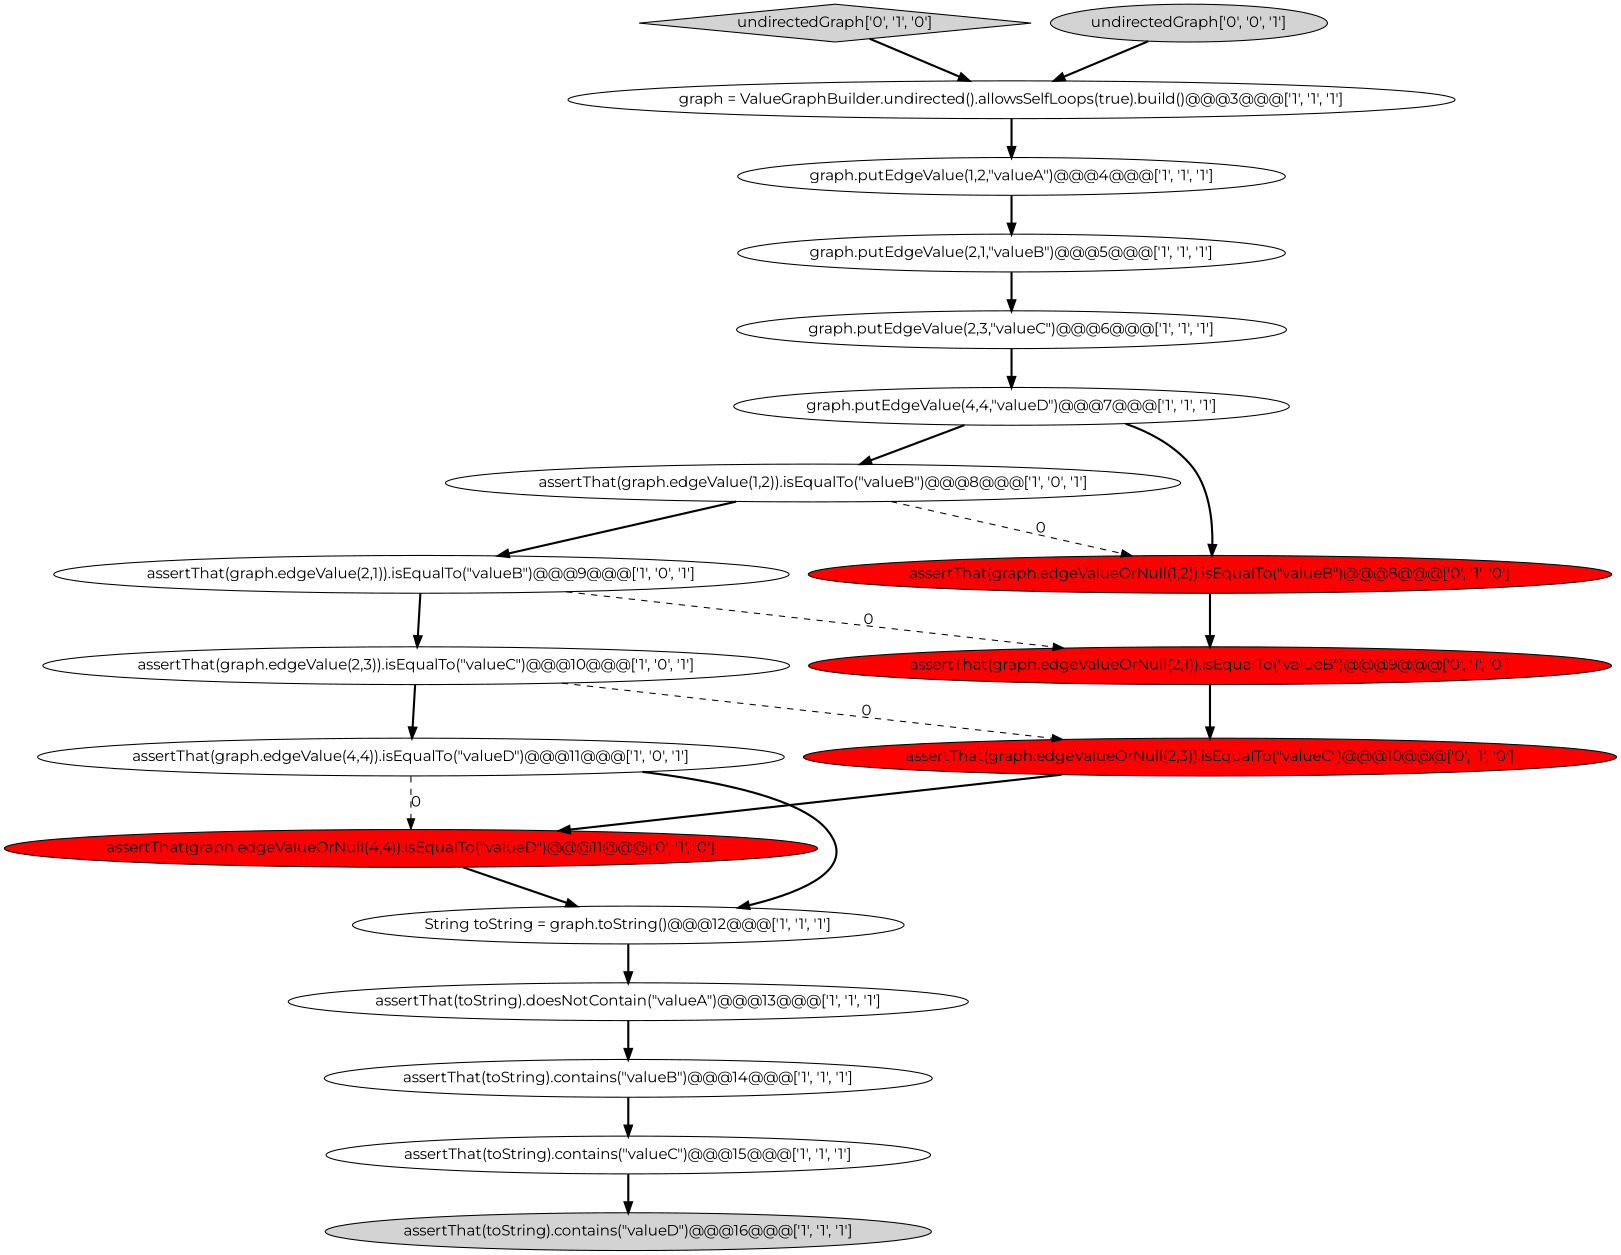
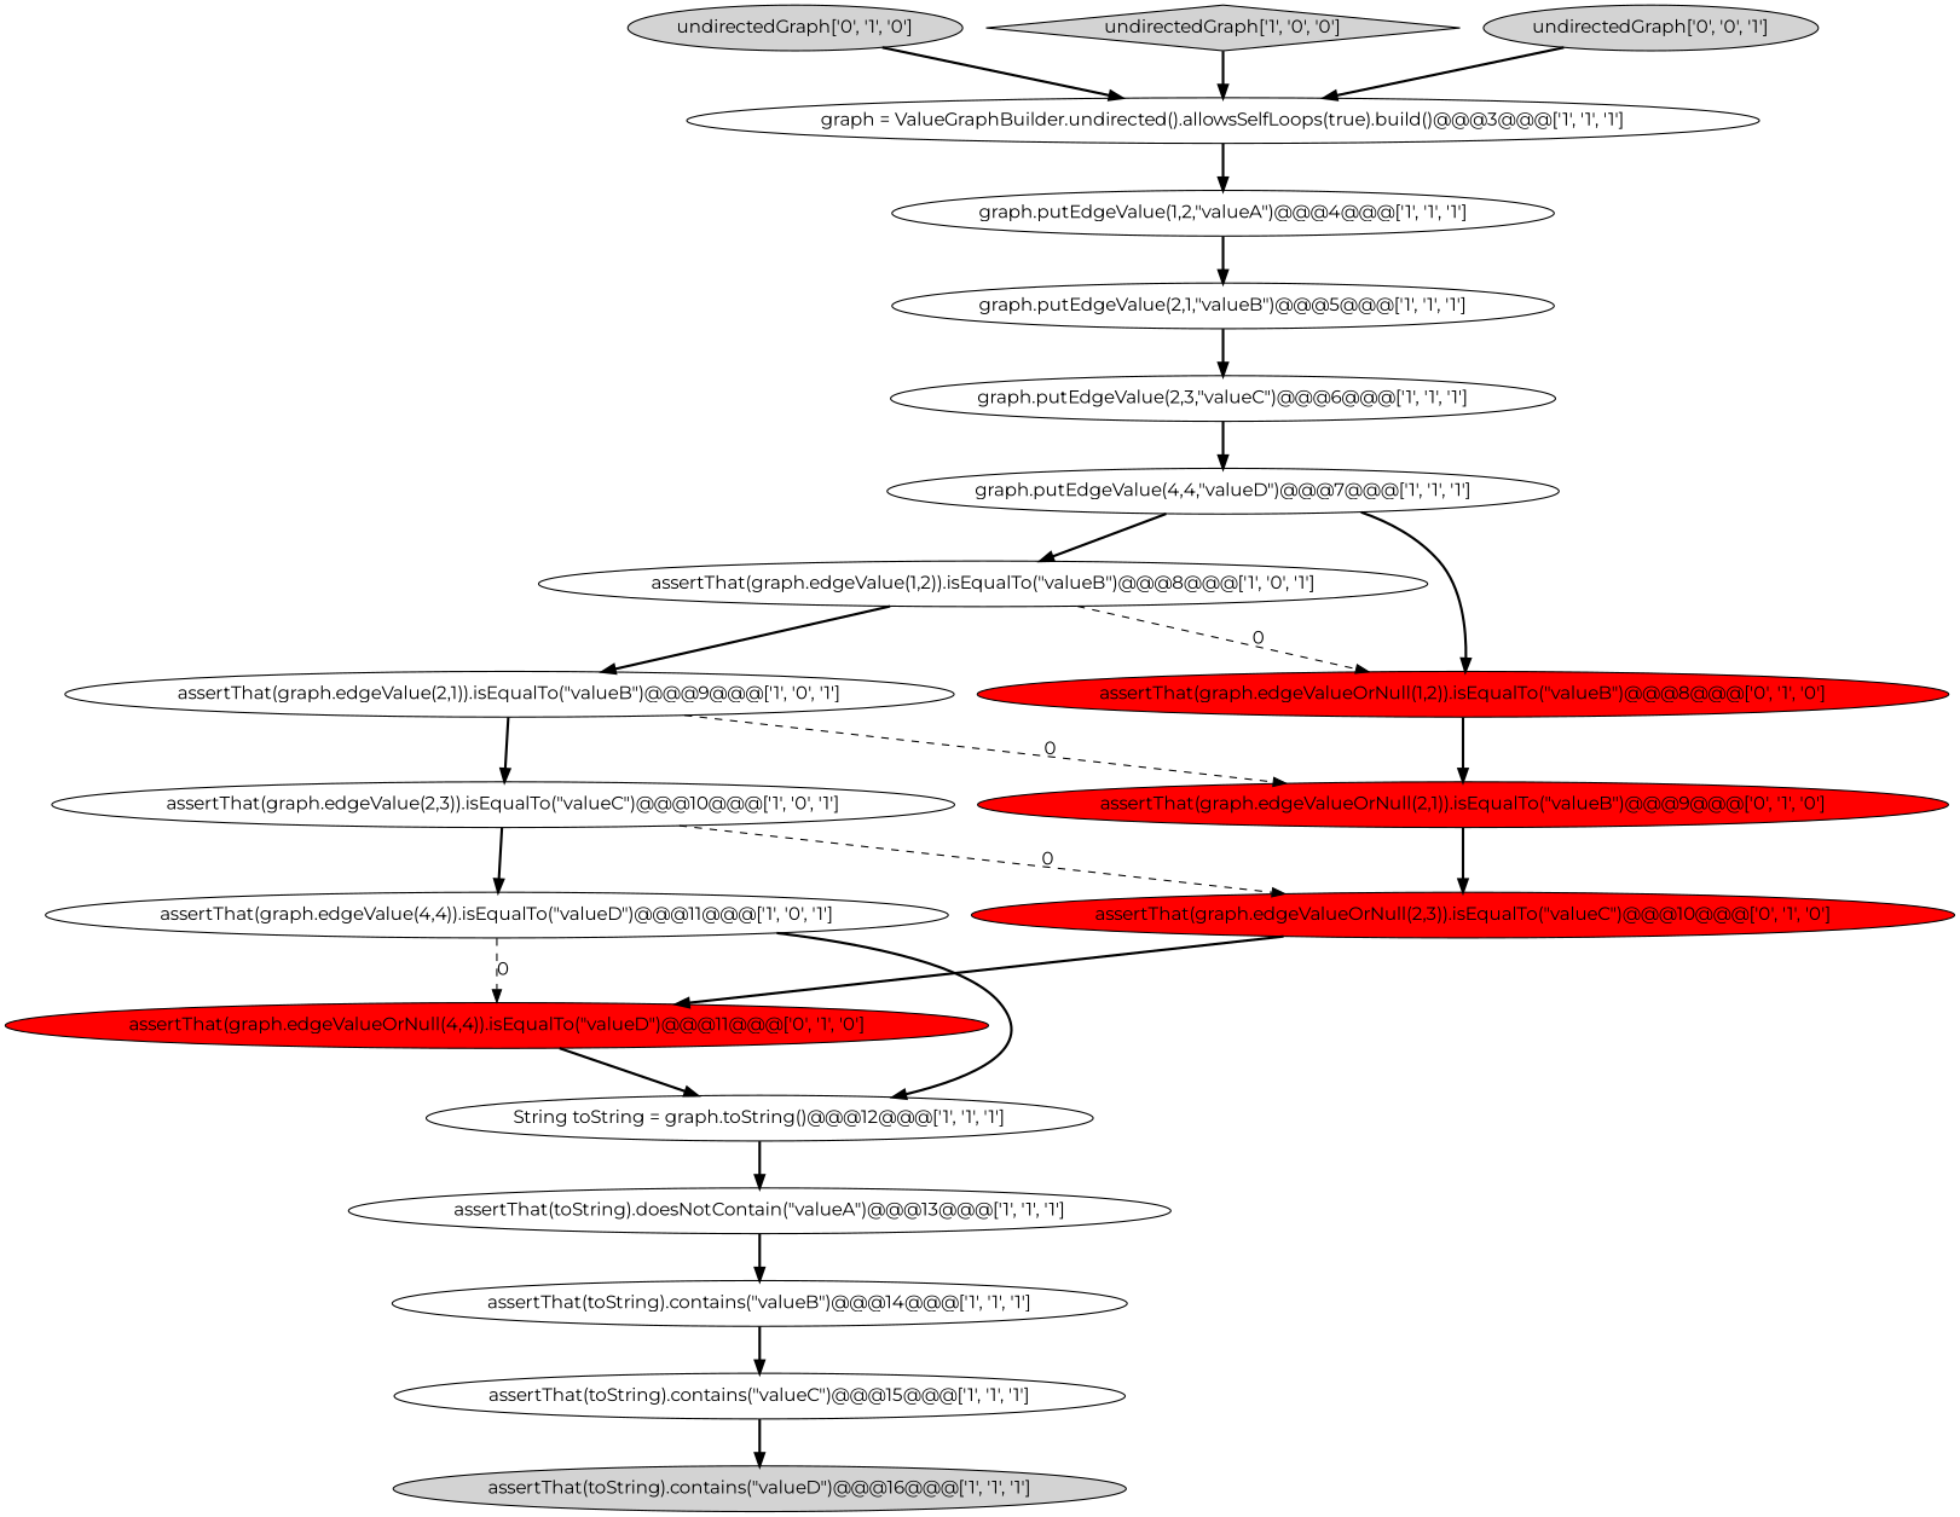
  digraph {
    fontname=Montserrat
    node [fillcolor=white fontname=Montserrat shape=ellipse style=filled]
    edge [fontname=Montserrat style=bold]
    n1 [label="graph.putEdgeValue(1,2,\"valueA\")@@@4@@@['1', '1', '1']"]
    n2 [label="graph.putEdgeValue(2,1,\"valueB\")@@@5@@@['1', '1', '1']"]
    n3 [label="graph.putEdgeValue(2,3,\"valueC\")@@@6@@@['1', '1', '1']"]
    n4 [label="assertThat(toString).contains(\"valueC\")@@@15@@@['1', '1', '1']"]
    n5 [fillcolor=lightgray label="assertThat(toString).contains(\"valueD\")@@@16@@@['1', '1', '1']"]
    n6 [label="graph.putEdgeValue(4,4,\"valueD\")@@@7@@@['1', '1', '1']"]
    n7 [label="assertThat(toString).doesNotContain(\"valueA\")@@@13@@@['1', '1', '1']"]
    n8 [label="assertThat(toString).contains(\"valueB\")@@@14@@@['1', '1', '1']"]
-   n9 [fillcolor=lightgray label="undirectedGraph['0', '1', '0']" shape=diamond]
+   n9 [fillcolor=lightgray label="undirectedGraph['0', '1', '0']"]
    n10 [label="graph = ValueGraphBuilder.undirected().allowsSelfLoops(true).build()@@@3@@@['1', '1', '1']"]
+   n11 [fillcolor=lightgray label="undirectedGraph['1', '0', '0']" shape=diamond]
    n12 [fillcolor=red label="assertThat(graph.edgeValueOrNull(2,3)).isEqualTo(\"valueC\")@@@10@@@['0', '1', '0']"]
    n13 [fillcolor=red label="assertThat(graph.edgeValueOrNull(4,4)).isEqualTo(\"valueD\")@@@11@@@['0', '1', '0']"]
    n14 [label="String toString = graph.toString()@@@12@@@['1', '1', '1']"]
    n15 [fillcolor=red label="assertThat(graph.edgeValueOrNull(2,1)).isEqualTo(\"valueB\")@@@9@@@['0', '1', '0']"]
    n16 [label="assertThat(graph.edgeValue(4,4)).isEqualTo(\"valueD\")@@@11@@@['1', '0', '1']"]
    n17 [label="assertThat(graph.edgeValue(2,1)).isEqualTo(\"valueB\")@@@9@@@['1', '0', '1']"]
    n18 [label="assertThat(graph.edgeValue(2,3)).isEqualTo(\"valueC\")@@@10@@@['1', '0', '1']"]
    n19 [label="assertThat(graph.edgeValue(1,2)).isEqualTo(\"valueB\")@@@8@@@['1', '0', '1']"]
    n20 [fillcolor=red label="assertThat(graph.edgeValueOrNull(1,2)).isEqualTo(\"valueB\")@@@8@@@['0', '1', '0']"]
    n21 [fillcolor=lightgray label="undirectedGraph['0', '0', '1']"]
    n1 -> n2
    n2 -> n3
    n3 -> n6
    n4 -> n5
    n6 -> n19
    n6 -> n20
    n7 -> n8
    n8 -> n4
    n9 -> n10
    n10 -> n1
+   n11 -> n10
    n12 -> n13
    n13 -> n14
    n14 -> n7
    n15 -> n12
    n16 -> n13 [label=0 style=dashed]
    n16 -> n14
    n17 -> n15 [label=0 style=dashed]
    n17 -> n18
    n18 -> n12 [label=0 style=dashed]
    n18 -> n16
    n19 -> n17
    n19 -> n20 [label=0 style=dashed]
    n20 -> n15
    n21 -> n10
  }
